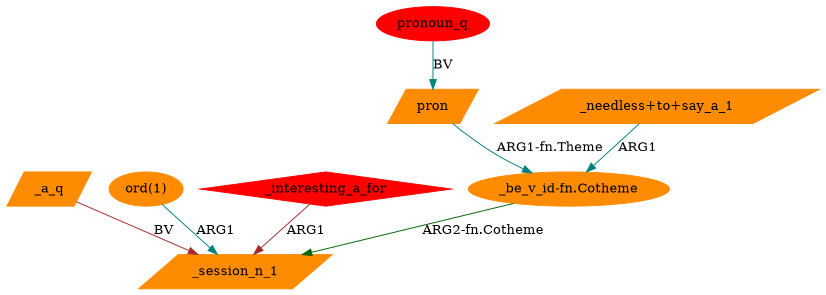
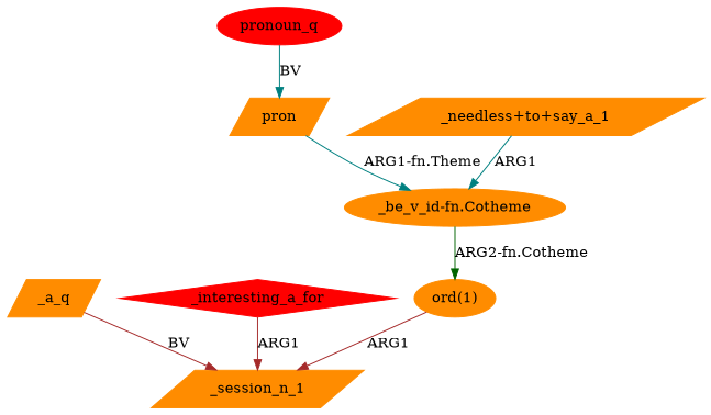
  digraph {
    node [color=darkorange shape=parallelogram style=filled]
    edge [color=teal]
    "_be_v_id-fn.Cotheme" [shape=ellipse]
    _session_n_1
    pron
    _a_q
    pronoun_q [color=red shape=ellipse]
    "ord(1)" [shape=ellipse]
    _interesting_a_for [color=red shape=diamond]
    "_needless+to+say_a_1"
-   "_be_v_id-fn.Cotheme" -> _session_n_1 [color=darkgreen label="ARG2-fn.Cotheme"]
+   "_be_v_id-fn.Cotheme" -> "ord(1)" [color=darkgreen label="ARG2-fn.Cotheme"]
    pron -> "_be_v_id-fn.Cotheme" [label="ARG1-fn.Theme"]
    _a_q -> _session_n_1 [color=brown label=BV]
    pronoun_q -> pron [label=BV]
-   "ord(1)" -> _session_n_1 [label=ARG1]
+   "ord(1)" -> _session_n_1 [color=brown label=ARG1]
    _interesting_a_for -> _session_n_1 [color=brown label=ARG1]
    "_needless+to+say_a_1" -> "_be_v_id-fn.Cotheme" [label=ARG1]
  }
